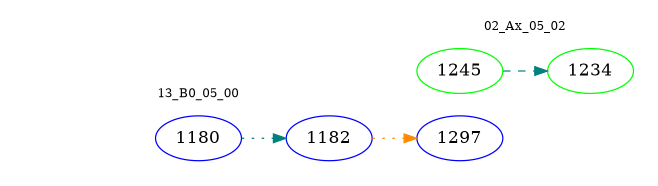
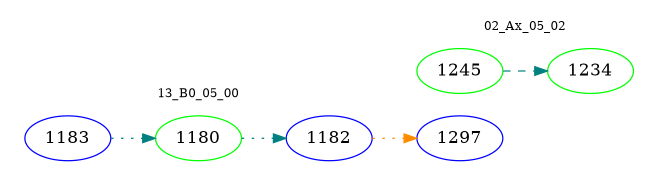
  digraph {
    rankdir=LR
    node [color=green]
    edge [color=teal style=dotted]
    n1 [label=1245]
    n2 [label=1234]
    n3 [color=blue label=1297]
-   n5 [color=blue label=1180]
+   n4 [color=blue label=1183]
+   n5 [label=1180]
    n6 [color=blue label=1182]
    subgraph cluster_1 {
      color=white
      fontsize=10
      label="02_Ax_05_02"
      n1
      n2
      n3
    }
    subgraph cluster_2 {
      color=white
      fontsize=10
      label="13_B0_05_00"
+     n4
      n5
      n6
    }
    n1 -> n2 [style=dashed]
+   n4 -> n5
    n5 -> n6
    n6 -> n3 [color=darkorange]
  }
